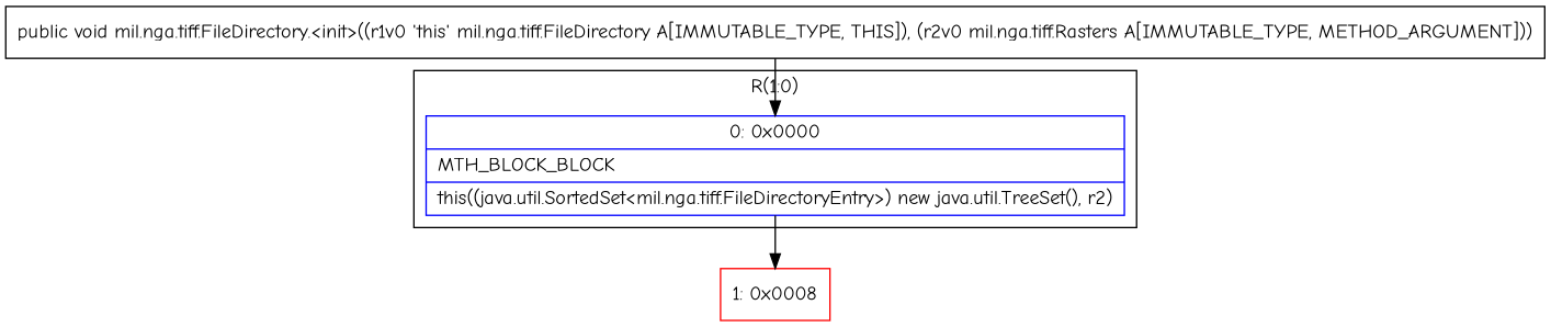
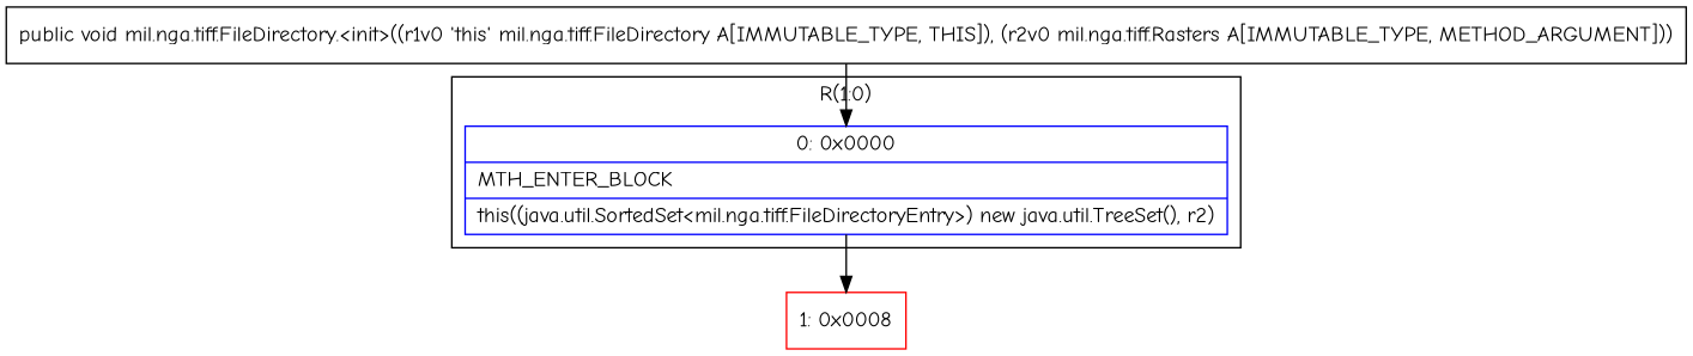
  digraph {
    fontname="Comic Neue"
    node [shape=record fontname="Comic Neue"]
    edge [fontname="Comic Neue"]
-   n1 [color=blue label="{0\:\ 0x0000|MTH_BLOCK_BLOCK\l|this((java.util.SortedSet\<mil.nga.tiff.FileDirectoryEntry\>) new java.util.TreeSet(), r2)\l}"]
+   n1 [color=blue label="{0\:\ 0x0000|MTH_ENTER_BLOCK\l|this((java.util.SortedSet\<mil.nga.tiff.FileDirectoryEntry\>) new java.util.TreeSet(), r2)\l}"]
    n2 [color=red label="{1\:\ 0x0008}"]
    n3 [label="{public void mil.nga.tiff.FileDirectory.\<init\>((r1v0 'this' mil.nga.tiff.FileDirectory A[IMMUTABLE_TYPE, THIS]), (r2v0 mil.nga.tiff.Rasters A[IMMUTABLE_TYPE, METHOD_ARGUMENT])) }"]
    subgraph cluster_1 {
      label="R(1:0)"
      n1
    }
    n1 -> n2
    n3 -> n1
  }
